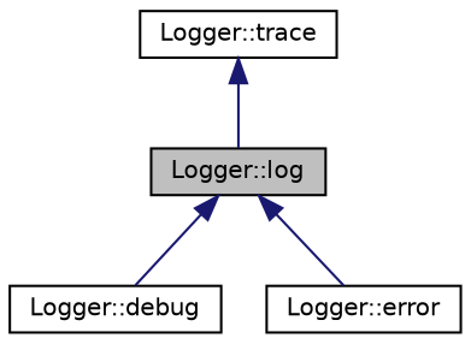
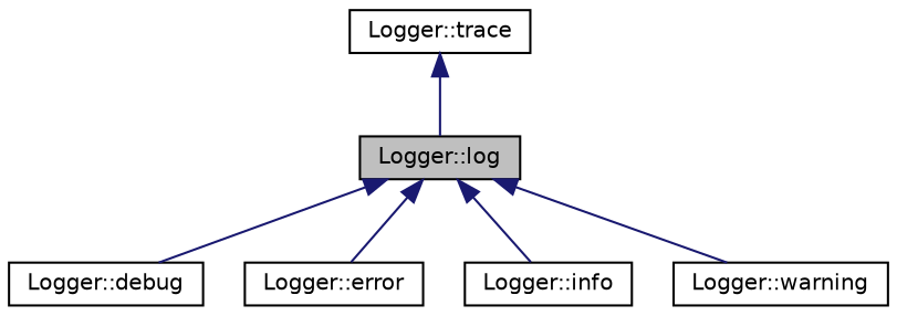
  digraph {
    rankdir=TB
    node [color=black fillcolor=white fontname=Helvetica fontsize=10 shape=record style=filled]
    edge [color=midnightblue dir=back fontname=Helvetica fontsize=10 labelfontname=Helvetica labelfontsize=10 style=solid]
    n1 [fillcolor=grey75 fontcolor=black height=0.2 label="Logger::log" width=0.4]
    n2 [height=0.2 label="Logger::debug" width=0.4]
    n3 [height=0.2 label="Logger::error" width=0.4]
+   n4 [height=0.2 label="Logger::info" width=0.4]
+   n5 [height=0.2 label="Logger::warning" width=0.4]
    n6 [height=0.2 label="Logger::trace" width=0.4]
    n1 -> n2
    n1 -> n3
+   n1 -> n4
+   n1 -> n5
    n6 -> n1
  }
